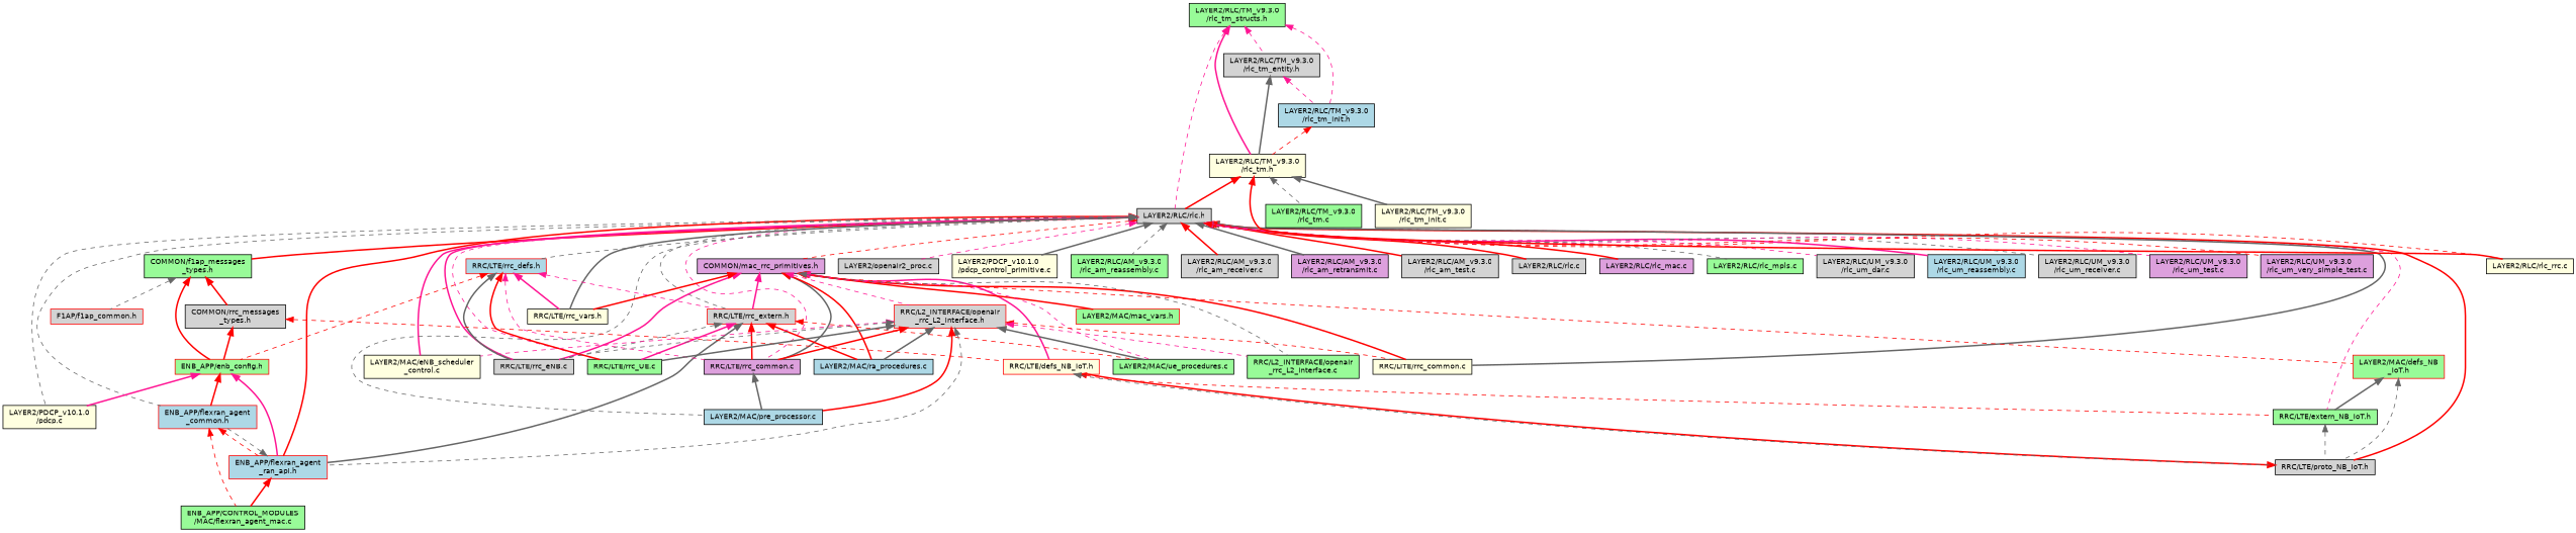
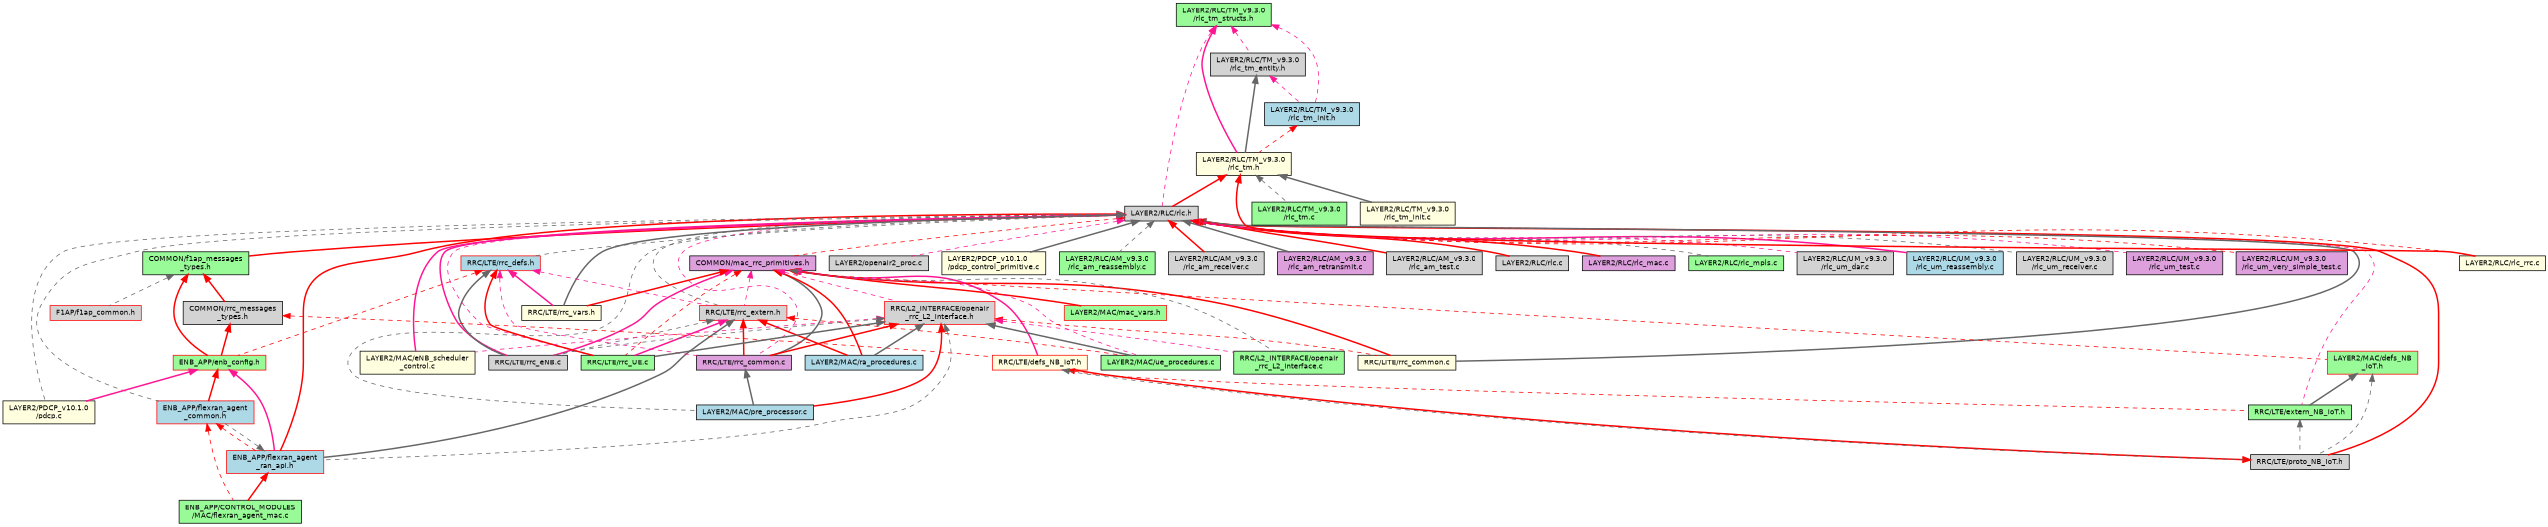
  digraph {
    node [color=black fillcolor=lightgrey fontname=Helvetica fontsize=10 shape=record style=filled]
    edge [color=red dir=back fontname=Helvetica fontsize=10 labelfontname=Helvetica labelfontsize=10 style=bold]
    n1 [fillcolor=palegreen fontcolor=black height=0.2 label="LAYER2/RLC/TM_v9.3.0\l/rlc_tm_structs.h" width=0.4]
    n2 [height=0.2 label="LAYER2/RLC/rlc.h" width=0.4]
    n3 [fillcolor=lightyellow height=0.2 label="LAYER2/RLC/TM_v9.3.0\l/rlc_tm.h" width=0.4]
    n4 [height=0.2 label="LAYER2/RLC/TM_v9.3.0\l/rlc_tm_entity.h" width=0.4]
    n5 [fillcolor=lightblue height=0.2 label="LAYER2/RLC/TM_v9.3.0\l/rlc_tm_init.h" width=0.4]
    n6 [fillcolor=palegreen height=0.2 label="COMMON/f1ap_messages\l_types.h" width=0.4]
    n7 [color=red fillcolor=lightblue height=0.2 label="ENB_APP/flexran_agent\l_common.h" width=0.4]
    n8 [color=red fillcolor=lightblue height=0.2 label="ENB_APP/flexran_agent\l_ran_api.h" width=0.4]
    n9 [fillcolor=lightyellow height=0.2 label="LAYER2/PDCP_v10.1.0\l/pdcp.c" width=0.4]
    n10 [fillcolor=palegreen height=0.2 label="RRC/LTE/extern_NB_IoT.h" width=0.4]
    n11 [height=0.2 label="RRC/LTE/proto_NB_IoT.h" width=0.4]
    n12 [fillcolor=plum height=0.2 label="COMMON/mac_rrc_primitives.h" width=0.4]
    n13 [fillcolor=lightyellow height=0.2 label="LAYER2/MAC/eNB_scheduler\l_control.c" width=0.4]
    n14 [fillcolor=lightblue height=0.2 label="LAYER2/MAC/pre_processor.c" width=0.4]
    n15 [fillcolor=lightyellow height=0.2 label="RRC/LITE/rrc_common.c" width=0.4]
    n16 [fillcolor=plum height=0.2 label="RRC/LTE/rrc_common.c" width=0.4]
    n17 [height=0.2 label="RRC/LTE/rrc_eNB.c" width=0.4]
    n18 [fillcolor=palegreen height=0.2 label="RRC/LTE/rrc_UE.c" width=0.4]
    n19 [color=red height=0.2 label="RRC/LTE/rrc_extern.h" width=0.4]
    n20 [fillcolor=lightyellow height=0.2 label="RRC/LTE/rrc_vars.h" width=0.4]
    n21 [height=0.2 label="LAYER2/openair2_proc.c" width=0.4]
    n22 [fillcolor=lightyellow height=0.2 label="LAYER2/PDCP_v10.1.0\l/pdcp_control_primitive.c" width=0.4]
    n23 [fillcolor=palegreen height=0.2 label="LAYER2/RLC/AM_v9.3.0\l/rlc_am_reassembly.c" width=0.4]
    n24 [height=0.2 label="LAYER2/RLC/AM_v9.3.0\l/rlc_am_receiver.c" width=0.4]
    n25 [fillcolor=plum height=0.2 label="LAYER2/RLC/AM_v9.3.0\l/rlc_am_retransmit.c" width=0.4]
    n26 [height=0.2 label="LAYER2/RLC/AM_v9.3.0\l/rlc_am_test.c" width=0.4]
    n27 [height=0.2 label="LAYER2/RLC/rlc.c" width=0.4]
    n28 [fillcolor=plum height=0.2 label="LAYER2/RLC/rlc_mac.c" width=0.4]
    n29 [fillcolor=palegreen height=0.2 label="LAYER2/RLC/rlc_mpls.c" width=0.4]
    n30 [fillcolor=lightyellow height=0.2 label="LAYER2/RLC/rlc_rrc.c" width=0.4]
    n31 [height=0.2 label="LAYER2/RLC/UM_v9.3.0\l/rlc_um_dar.c" width=0.4]
    n32 [fillcolor=lightblue height=0.2 label="LAYER2/RLC/UM_v9.3.0\l/rlc_um_reassembly.c" width=0.4]
    n33 [height=0.2 label="LAYER2/RLC/UM_v9.3.0\l/rlc_um_receiver.c" width=0.4]
    n34 [fillcolor=plum height=0.2 label="LAYER2/RLC/UM_v9.3.0\l/rlc_um_test.c" width=0.4]
    n35 [fillcolor=plum height=0.2 label="LAYER2/RLC/UM_v9.3.0\l/rlc_um_very_simple_test.c" width=0.4]
    n36 [color=red fillcolor=lightblue height=0.2 label="RRC/LTE/rrc_defs.h" width=0.4]
    n37 [fillcolor=palegreen height=0.2 label="LAYER2/RLC/TM_v9.3.0\l/rlc_tm.c" width=0.4]
    n38 [fillcolor=lightyellow height=0.2 label="LAYER2/RLC/TM_v9.3.0\l/rlc_tm_init.c" width=0.4]
    n39 [height=0.2 label="COMMON/rrc_messages\l_types.h" width=0.4]
    n40 [color=red fillcolor=palegreen height=0.2 label="ENB_APP/enb_config.h" width=0.4]
    n41 [color=red height=0.2 label="F1AP/f1ap_common.h" width=0.4]
    n42 [fillcolor=palegreen height=0.2 label="ENB_APP/CONTROL_MODULES\l/MAC/flexran_agent_mac.c" width=0.4]
    n43 [color=red fillcolor=lightyellow height=0.2 label="RRC/LTE/defs_NB_IoT.h" width=0.4]
    n44 [color=red fillcolor=palegreen height=0.2 label="LAYER2/MAC/defs_NB\l_IoT.h" width=0.4]
    n45 [color=red fillcolor=palegreen height=0.2 label="LAYER2/MAC/mac_vars.h" width=0.4]
    n46 [fillcolor=lightblue height=0.2 label="LAYER2/MAC/ra_procedures.c" width=0.4]
    n47 [fillcolor=palegreen height=0.2 label="LAYER2/MAC/ue_procedures.c" width=0.4]
    n48 [fillcolor=palegreen height=0.2 label="RRC/L2_INTERFACE/openair\l_rrc_L2_interface.c" width=0.4]
    n49 [color=red height=0.2 label="RRC/L2_INTERFACE/openair\l_rrc_L2_interface.h" width=0.4]
    n1 -> n2 [color=deeppink style=dashed]
    n1 -> n3 [color=deeppink]
    n1 -> n4 [color=deeppink style=dashed]
    n1 -> n5 [color=deeppink style=dashed]
    n2 -> n6
    n2 -> n7 [color=gray40 style=dashed]
    n2 -> n8
    n2 -> n9 [color=gray40 style=dashed]
    n2 -> n10 [color=deeppink style=dashed]
    n2 -> n11
    n2 -> n12 [style=dashed]
    n2 -> n13 [color=deeppink]
    n2 -> n14 [color=gray40 style=dashed]
    n2 -> n15 [color=gray40]
    n2 -> n16 [color=deeppink style=dashed]
    n2 -> n17 [color=deeppink]
    n2 -> n18 [color=deeppink style=dashed]
    n2 -> n19 [color=gray40 style=dashed]
    n2 -> n20 [color=gray40]
    n2 -> n21 [color=deeppink style=dashed]
    n2 -> n22 [color=gray40]
    n2 -> n23 [color=gray40 style=dashed]
    n2 -> n24
    n2 -> n25 [color=gray40]
    n2 -> n26
    n2 -> n27
    n2 -> n28
    n2 -> n29 [color=gray40 style=dashed]
    n2 -> n30 [style=dashed]
    n2 -> n31 [color=deeppink style=dashed]
    n2 -> n32 [color=deeppink]
    n2 -> n33 [color=gray40 style=dashed]
    n2 -> n34 [color=deeppink style=dashed]
    n2 -> n35 [style=dashed]
    n2 -> n36 [color=gray40 style=dashed]
    n3 -> n2
    n3 -> n30
    n3 -> n37 [color=gray40 style=dashed]
    n3 -> n38 [color=gray40]
    n4 -> n3 [color=gray40]
    n4 -> n5 [color=deeppink style=dashed]
    n5 -> n3 [style=dashed]
    n6 -> n39
    n6 -> n40
    n6 -> n41 [color=gray40 style=dashed]
    n7 -> n8 [style=dashed]
    n7 -> n42 [style=dashed]
    n8 -> n7 [color=gray40 style=dashed]
    n8 -> n42
    n10 -> n11 [color=gray40 style=dashed]
    n11 -> n43
    n12 -> n15
    n12 -> n16 [color=gray40]
    n12 -> n17 [color=deeppink]
-   n12 -> n19 [color=deeppink]
+   n12 -> n18 [style=dashed]
+   n12 -> n19 [color=deeppink style=dashed]
    n12 -> n20
    n12 -> n43 [color=deeppink]
    n12 -> n44 [style=dashed]
    n12 -> n45
    n12 -> n46
    n12 -> n47 [color=deeppink style=dashed]
    n12 -> n48 [color=gray40 style=dashed]
    n12 -> n49 [color=deeppink style=dashed]
    n16 -> n14 [color=gray40]
    n19 -> n8 [color=gray40]
    n19 -> n16
    n19 -> n17 [color=gray40 style=dashed]
    n19 -> n18 [color=deeppink]
    n19 -> n46
    n19 -> n47 [style=dashed]
    n36 -> n16 [color=deeppink style=dashed]
    n36 -> n17 [color=gray40]
    n36 -> n18
    n36 -> n19 [color=deeppink style=dashed]
    n36 -> n20 [color=deeppink]
    n36 -> n40 [style=dashed]
    n39 -> n40
    n39 -> n43 [style=dashed]
    n40 -> n7
    n40 -> n8 [color=deeppink]
    n40 -> n9 [color=deeppink]
    n43 -> n10 [style=dashed]
    n43 -> n11 [color=gray40 style=dashed]
    n44 -> n10 [color=gray40]
    n44 -> n11 [color=gray40 style=dashed]
    n49 -> n8 [color=gray40 style=dashed]
    n49 -> n13 [color=deeppink style=dashed]
    n49 -> n14
    n49 -> n15 [style=dashed]
    n49 -> n16
    n49 -> n17 [color=gray40 style=dashed]
    n49 -> n18 [color=gray40]
    n49 -> n46 [color=gray40]
    n49 -> n47 [color=gray40]
    n49 -> n48 [color=deeppink style=dashed]
  }
